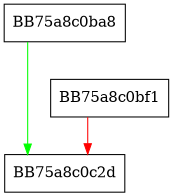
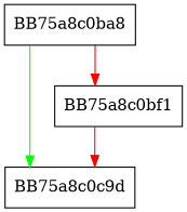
  digraph {
    splines=ortho
    node [shape=box]
    edge [color=red]
    BB75a8c0ba8
-   BB75a8c0c2d
+   BB75a8c0c2d [label=BB75a8c0c9d]
    n3 [label=BB75a8c0bf1]
    BB75a8c0ba8 -> BB75a8c0c2d [color=green]
+   BB75a8c0ba8 -> n3
    n3 -> BB75a8c0c2d
  }
